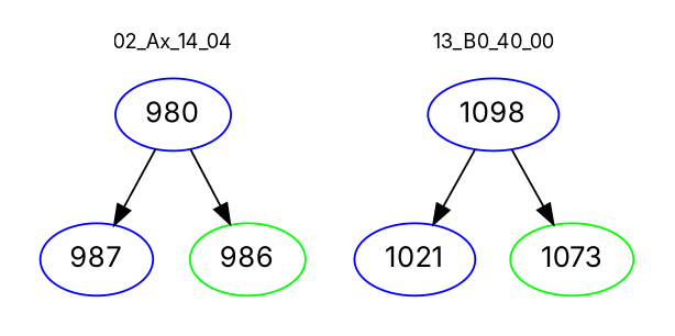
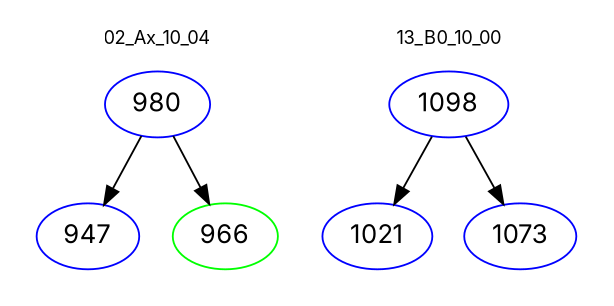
  digraph {
    fontname=Inter
    node [color=blue fontname=Inter]
    edge [color=black fontname=Inter]
    n1 [label=980]
-   n2 [label=987]
-   n3 [color=green label=986]
+   n2 [label=947]
+   n3 [color=green label=966]
    n4 [label=1098]
    n5 [label=1021]
-   n6 [color=green label=1073]
+   n6 [label=1073]
    subgraph cluster_1 {
      color=white
      fontsize=10
-     label="02_Ax_14_04"
+     label="02_Ax_10_04"
      n1
      n2
      n3
    }
    subgraph cluster_2 {
      color=white
      fontsize=10
-     label="13_B0_40_00"
+     label="13_B0_10_00"
      n4
      n5
      n6
    }
    n1 -> n2
    n1 -> n3
    n4 -> n5
    n4 -> n6
  }
